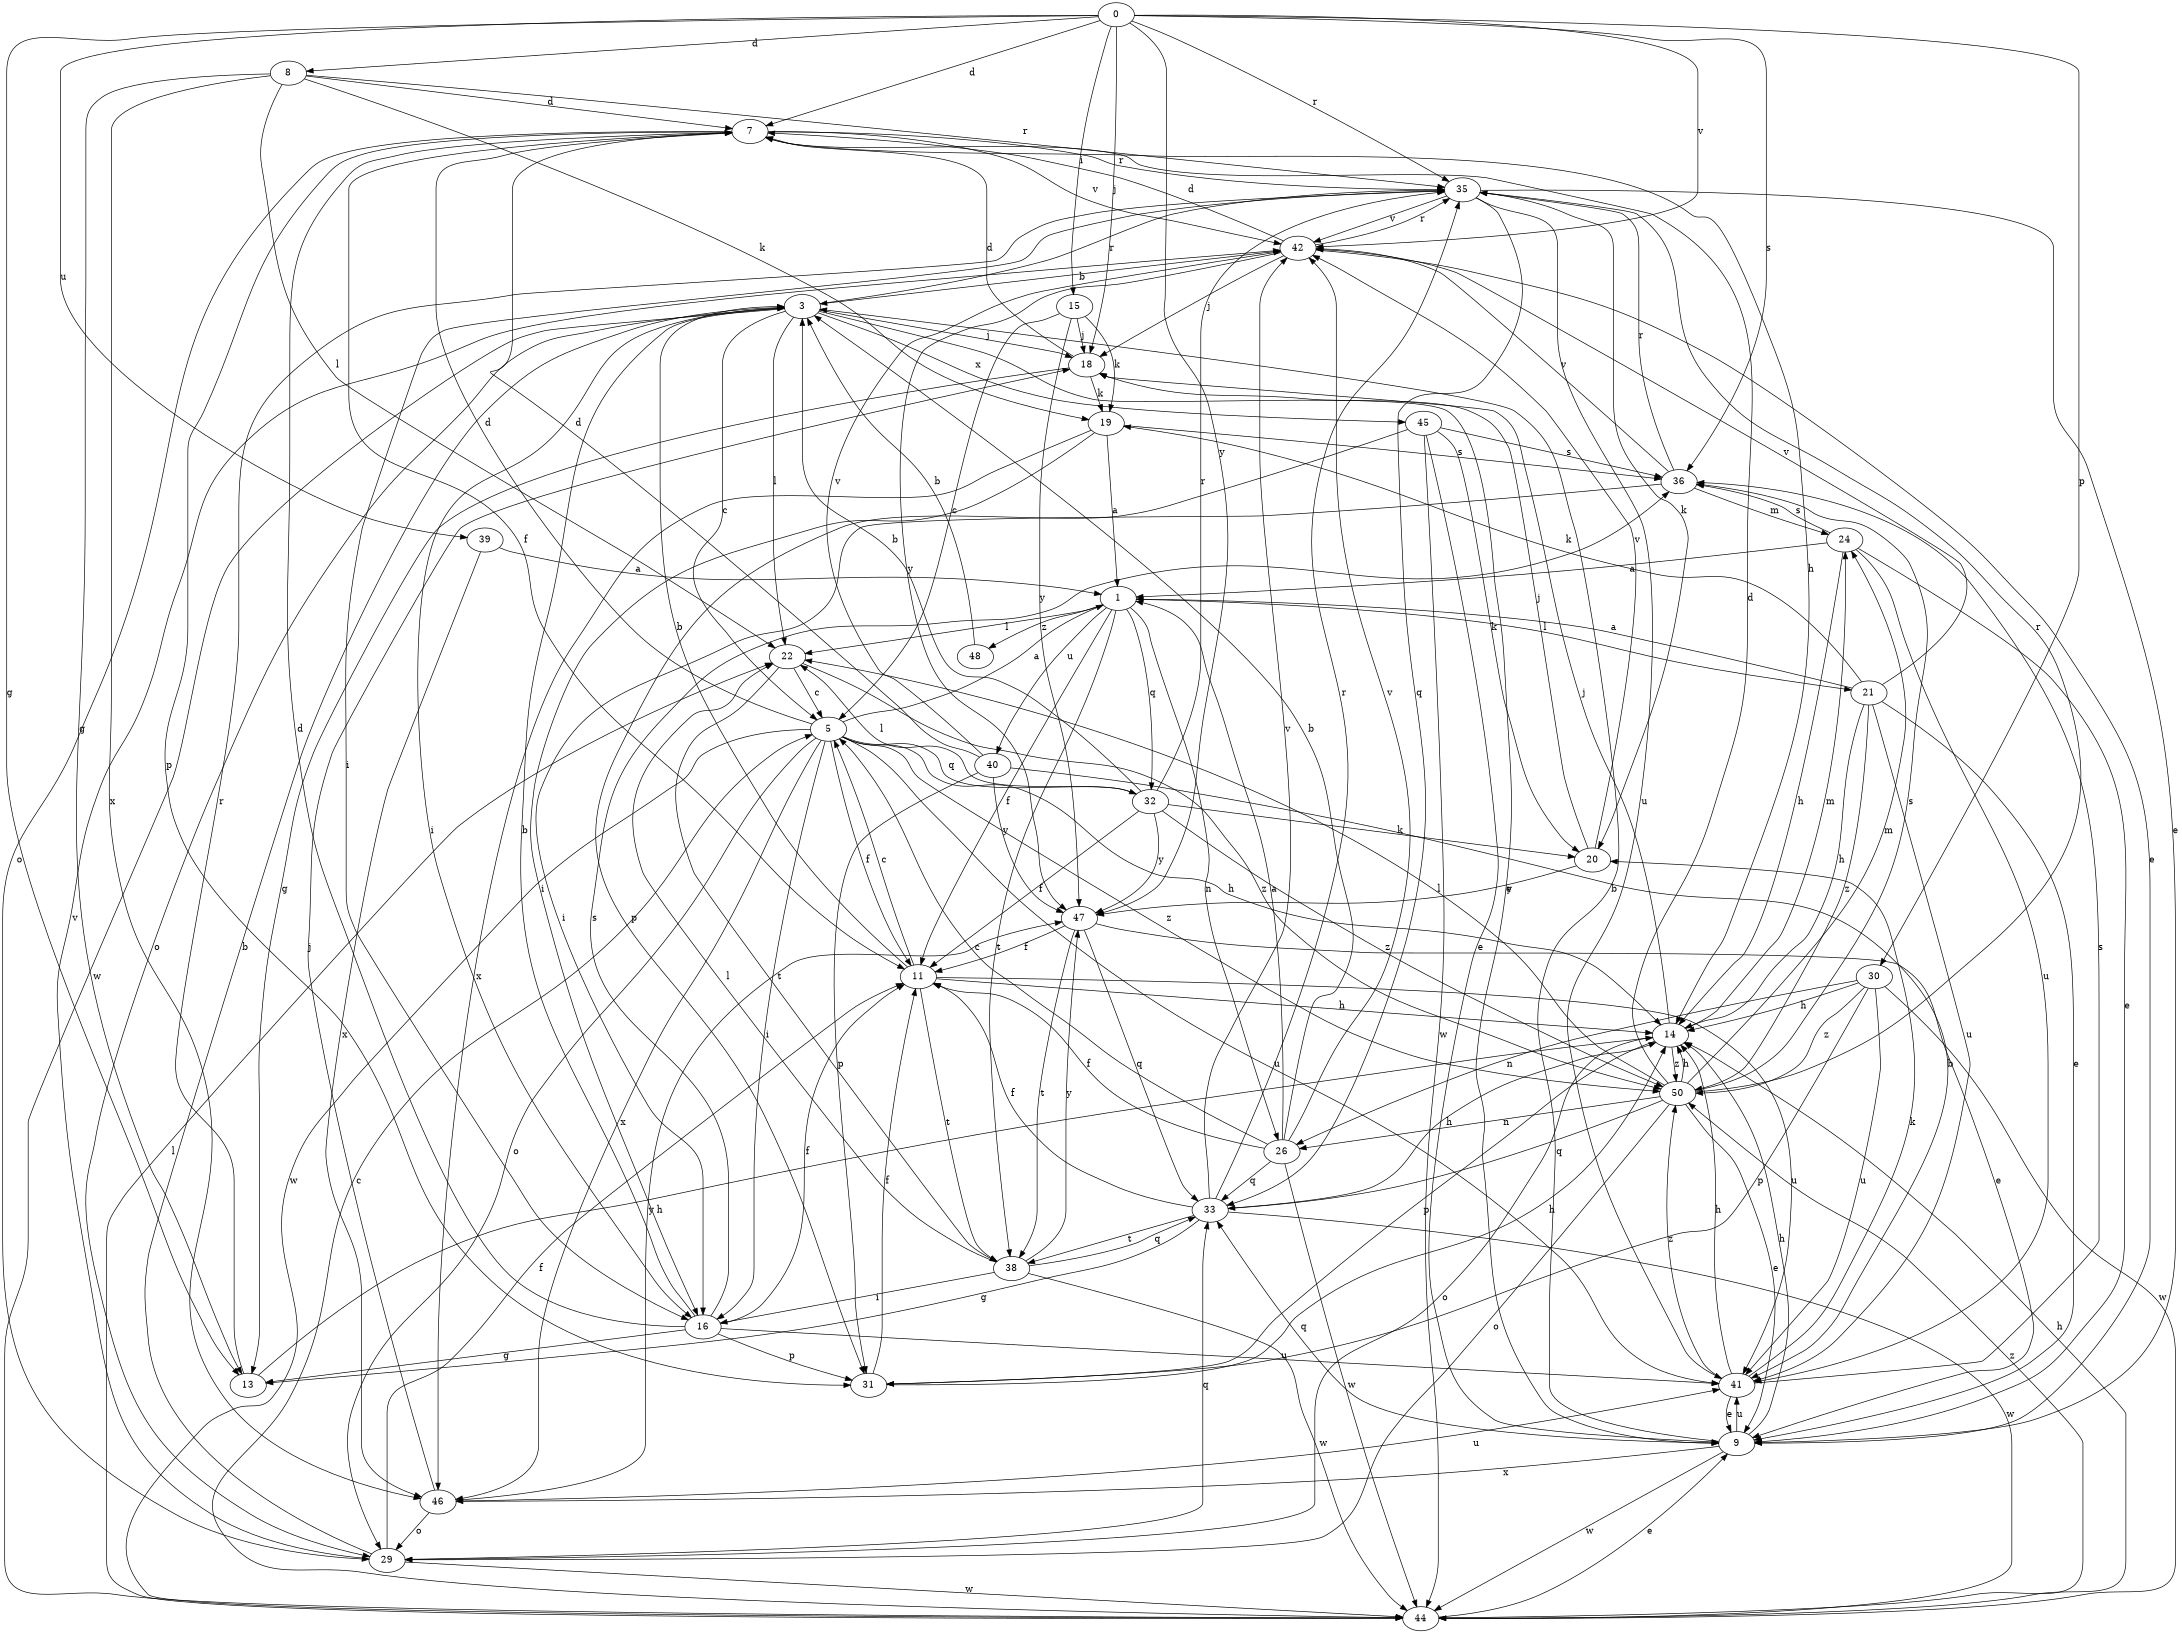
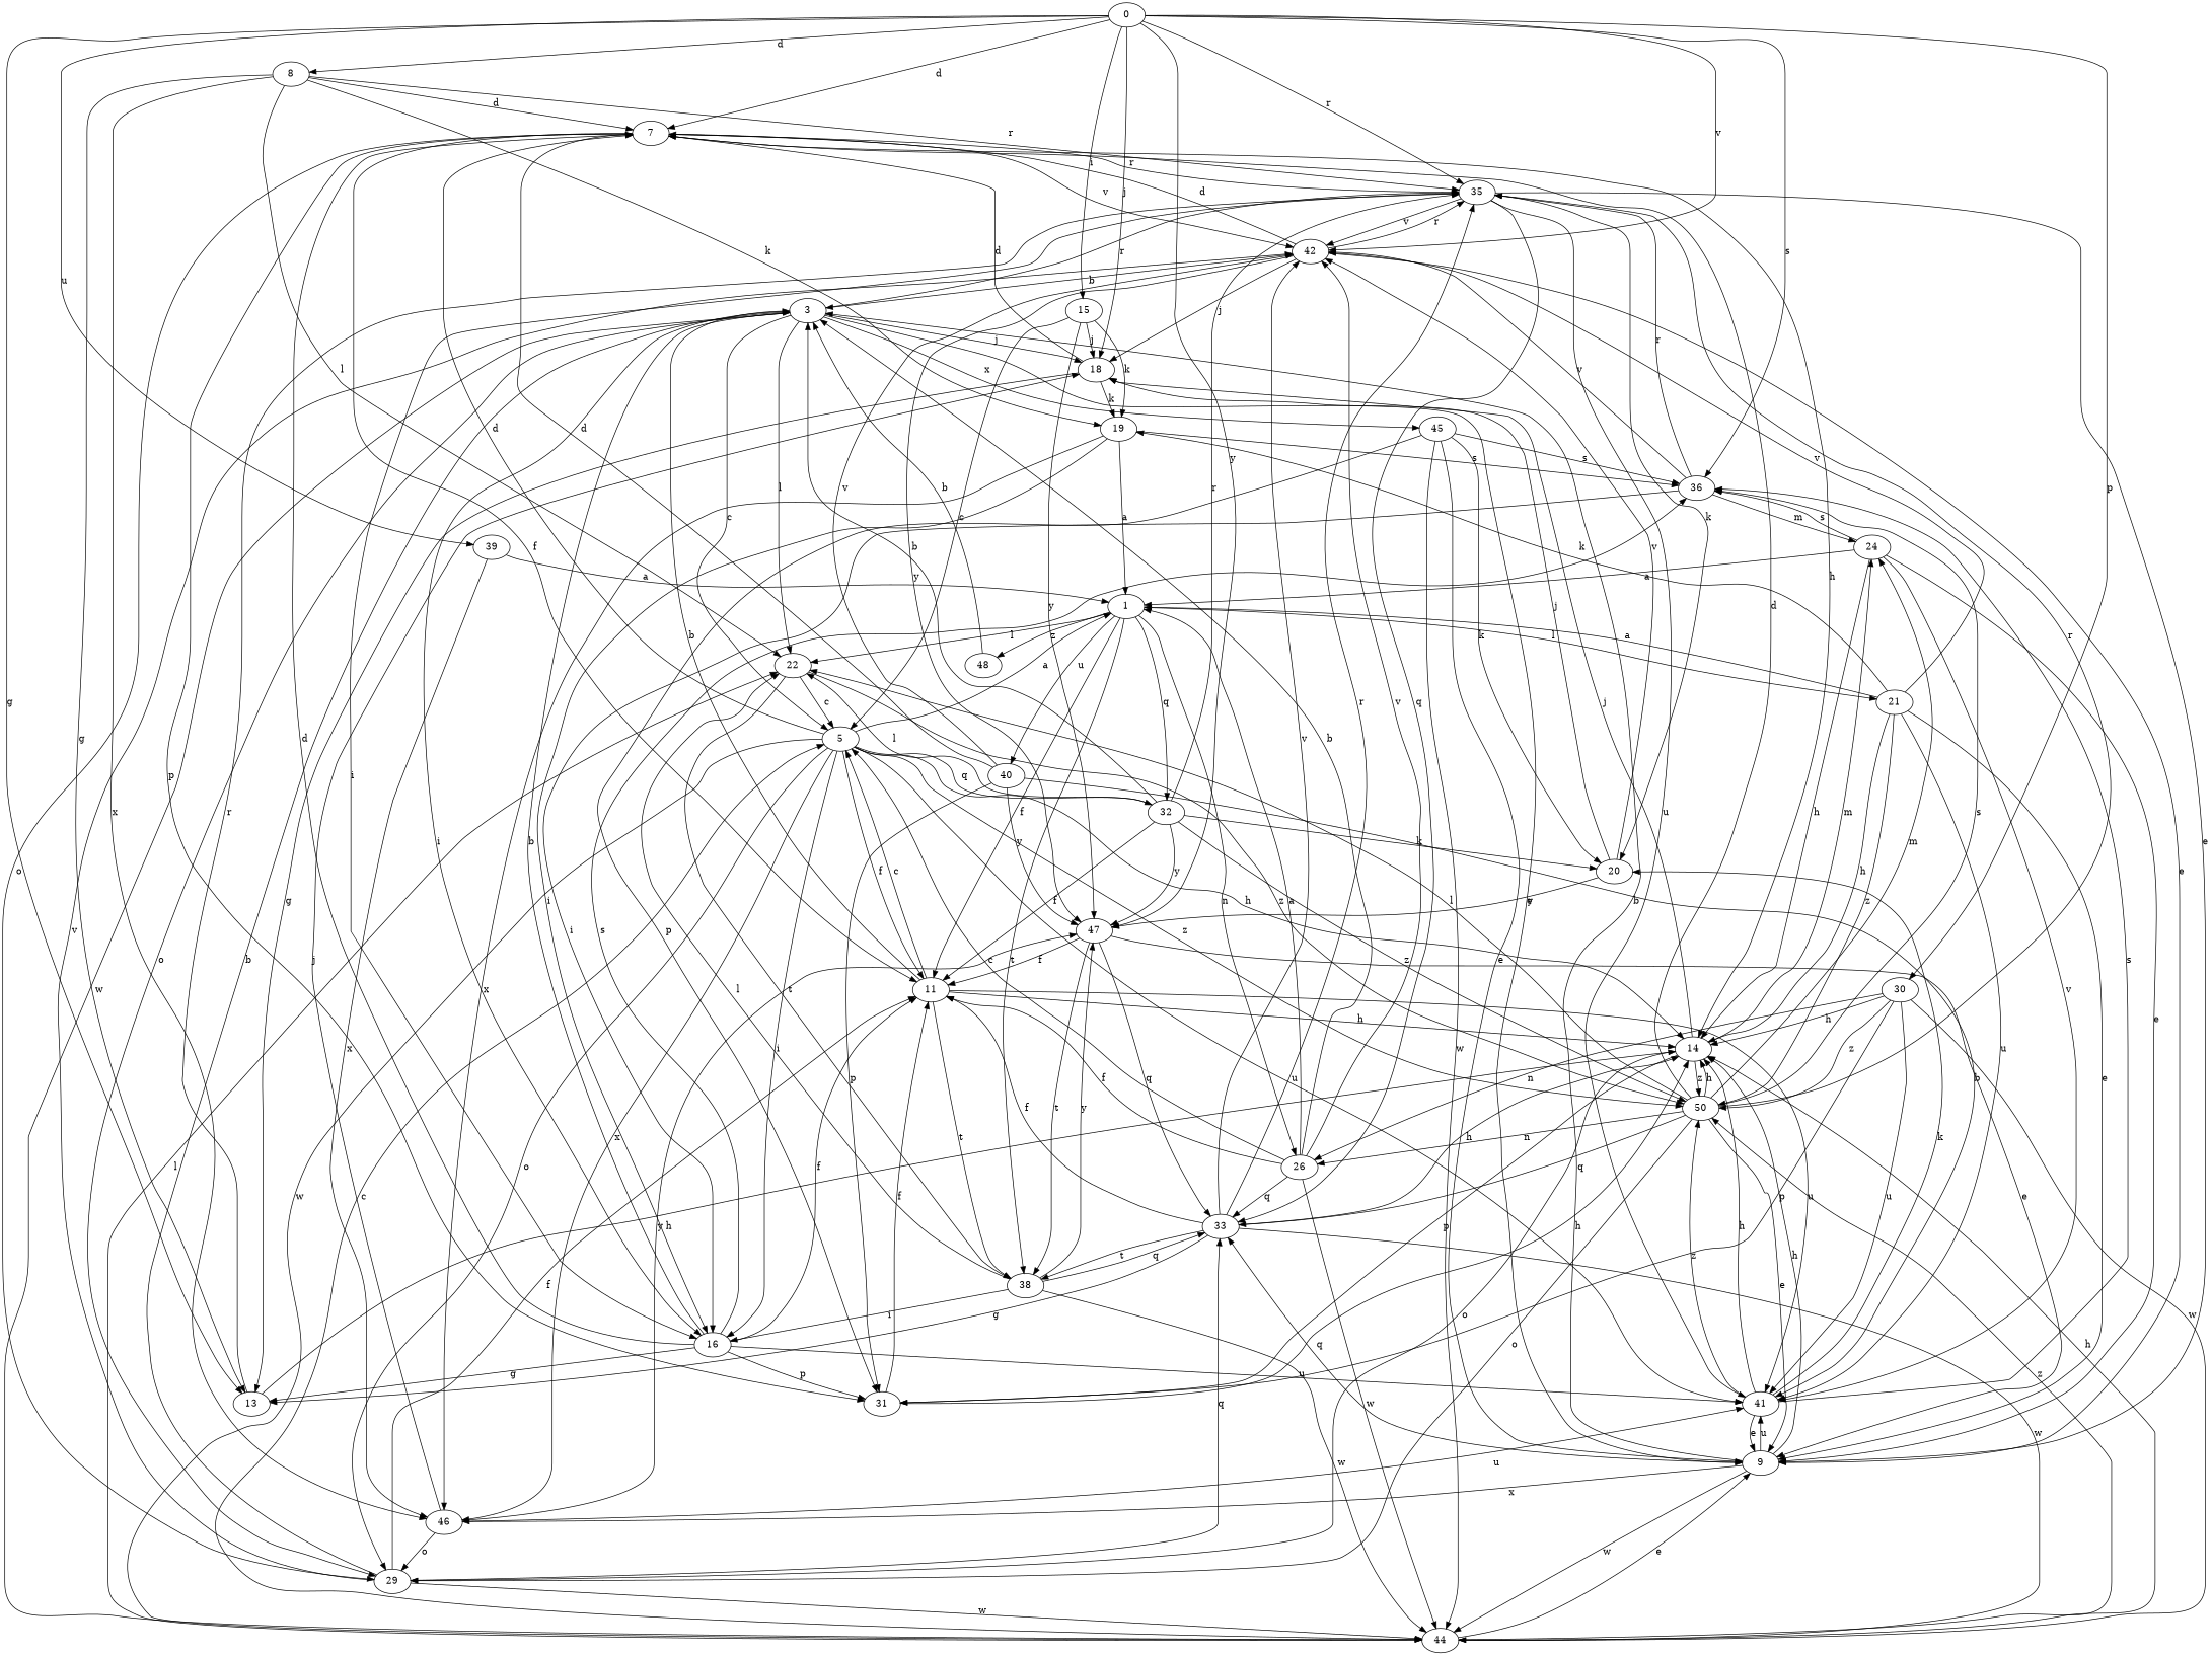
  strict digraph {
    n1 [label=8]
    0
    7
    13
    15
    18
    30
    35
    36
    39
    42
    47
    22
    46
    19
    11
    29
    14
    31
    5
    26
    44
    41
    50
    9
    16
    33
    20
    24
    1
    3
    38
    21
    32
    40
    48
    45
    n1 -> 7 [label=d]
    n1 -> 13 [label=g]
    n1 -> 35 [label=r]
    n1 -> 22 [label=l]
    n1 -> 46 [label=x]
    n1 -> 19 [label=k]
    0 -> n1 [label=d]
    0 -> 7 [label=d]
    0 -> 13 [label=g]
    0 -> 15 [label=i]
    0 -> 18 [label=j]
    0 -> 30 [label=p]
    0 -> 35 [label=r]
    0 -> 36 [label=s]
    0 -> 39 [label=u]
    0 -> 42 [label=v]
    0 -> 47 [label=y]
    7 -> 35 [label=r]
    7 -> 42 [label=v]
    7 -> 11 [label=f]
    7 -> 29 [label=o]
    7 -> 14 [label=h]
    7 -> 31 [label=p]
    13 -> 35 [label=r]
    13 -> 14 [label=h]
    15 -> 18 [label=j]
    15 -> 47 [label=y]
    15 -> 19 [label=k]
    15 -> 5 [label=c]
    18 -> 7 [label=d]
    18 -> 13 [label=g]
    18 -> 19 [label=k]
    30 -> 14 [label=h]
    30 -> 31 [label=p]
    30 -> 26 [label=n]
    30 -> 44 [label=w]
    30 -> 41 [label=u]
    30 -> 50 [label=z]
    35 -> 42 [label=v]
    35 -> 41 [label=u]
    35 -> 9 [label=e]
    35 -> 16 [label=i]
    35 -> 33 [label=q]
    35 -> 20 [label=k]
    36 -> 35 [label=r]
    36 -> 42 [label=v]
    36 -> 16 [label=i]
    36 -> 24 [label=m]
    39 -> 46 [label=x]
    39 -> 1 [label=a]
    42 -> 7 [label=d]
    42 -> 18 [label=j]
    42 -> 35 [label=r]
    42 -> 47 [label=y]
    42 -> 9 [label=e]
    42 -> 3 [label=b]
    47 -> 11 [label=f]
    47 -> 9 [label=e]
    47 -> 33 [label=q]
    47 -> 38 [label=t]
    22 -> 5 [label=c]
    22 -> 50 [label=z]
    22 -> 38 [label=t]
    46 -> 18 [label=j]
    46 -> 47 [label=y]
    46 -> 29 [label=o]
    46 -> 41 [label=u]
    19 -> 36 [label=s]
    19 -> 46 [label=x]
    19 -> 16 [label=i]
    19 -> 1 [label=a]
    11 -> 14 [label=h]
    11 -> 5 [label=c]
    11 -> 41 [label=u]
    11 -> 3 [label=b]
    11 -> 38 [label=t]
    29 -> 42 [label=v]
    29 -> 11 [label=f]
    29 -> 44 [label=w]
    29 -> 33 [label=q]
    29 -> 3 [label=b]
    14 -> 18 [label=j]
    14 -> 29 [label=o]
    14 -> 31 [label=p]
    14 -> 50 [label=z]
    14 -> 24 [label=m]
    31 -> 11 [label=f]
    31 -> 14 [label=h]
    5 -> 7 [label=d]
    5 -> 46 [label=x]
    5 -> 11 [label=f]
    5 -> 29 [label=o]
    5 -> 14 [label=h]
    5 -> 44 [label=w]
    5 -> 41 [label=u]
    5 -> 50 [label=z]
    5 -> 16 [label=i]
    5 -> 1 [label=a]
    5 -> 32 [label=q]
    26 -> 42 [label=v]
    26 -> 11 [label=f]
    26 -> 5 [label=c]
    26 -> 44 [label=w]
    26 -> 33 [label=q]
    26 -> 1 [label=a]
    26 -> 3 [label=b]
    44 -> 22 [label=l]
    44 -> 14 [label=h]
    44 -> 5 [label=c]
    44 -> 50 [label=z]
    44 -> 9 [label=e]
    41 -> 36 [label=s]
    41 -> 14 [label=h]
    41 -> 50 [label=z]
    41 -> 9 [label=e]
    41 -> 20 [label=k]
    50 -> 7 [label=d]
    50 -> 35 [label=r]
    50 -> 36 [label=s]
    50 -> 22 [label=l]
    50 -> 29 [label=o]
    50 -> 14 [label=h]
    50 -> 26 [label=n]
    50 -> 9 [label=e]
    50 -> 33 [label=q]
    50 -> 24 [label=m]
    9 -> 46 [label=x]
    9 -> 14 [label=h]
    9 -> 44 [label=w]
    9 -> 41 [label=u]
    9 -> 33 [label=q]
    9 -> 3 [label=b]
    16 -> 7 [label=d]
    16 -> 13 [label=g]
    16 -> 36 [label=s]
    16 -> 11 [label=f]
    16 -> 31 [label=p]
    16 -> 41 [label=u]
    16 -> 3 [label=b]
    33 -> 13 [label=g]
    33 -> 35 [label=r]
    33 -> 42 [label=v]
    33 -> 11 [label=f]
    33 -> 14 [label=h]
    33 -> 44 [label=w]
    33 -> 38 [label=t]
    20 -> 18 [label=j]
    20 -> 42 [label=v]
    20 -> 47 [label=y]
    24 -> 36 [label=s]
    24 -> 14 [label=h]
-   24 -> 41 [label=u]
+   24 -> 41 [label=v]
    24 -> 9 [label=e]
    24 -> 1 [label=a]
    1 -> 22 [label=l]
    1 -> 11 [label=f]
    1 -> 26 [label=n]
    1 -> 38 [label=t]
    1 -> 21 [label=l]
    1 -> 32 [label=q]
    1 -> 40 [label=u]
    1 -> 48 [label=z]
    3 -> 18 [label=j]
    3 -> 35 [label=r]
    3 -> 22 [label=l]
    3 -> 29 [label=o]
    3 -> 5 [label=c]
    3 -> 44 [label=w]
    3 -> 9 [label=e]
    3 -> 16 [label=i]
    3 -> 45 [label=x]
    38 -> 47 [label=y]
    38 -> 22 [label=l]
    38 -> 44 [label=w]
    38 -> 16 [label=i]
    38 -> 33 [label=q]
    21 -> 42 [label=v]
    21 -> 19 [label=k]
    21 -> 14 [label=h]
    21 -> 41 [label=u]
    21 -> 50 [label=z]
    21 -> 9 [label=e]
    21 -> 1 [label=a]
    32 -> 35 [label=r]
    32 -> 47 [label=y]
    32 -> 22 [label=l]
    32 -> 11 [label=f]
    32 -> 50 [label=z]
    32 -> 20 [label=k]
    32 -> 3 [label=b]
    40 -> 7 [label=d]
    40 -> 42 [label=v]
    40 -> 47 [label=y]
    40 -> 31 [label=p]
    40 -> 41 [label=b]
    48 -> 3 [label=b]
    45 -> 36 [label=s]
    45 -> 31 [label=p]
    45 -> 44 [label=w]
    45 -> 9 [label=e]
    45 -> 20 [label=k]
  }
